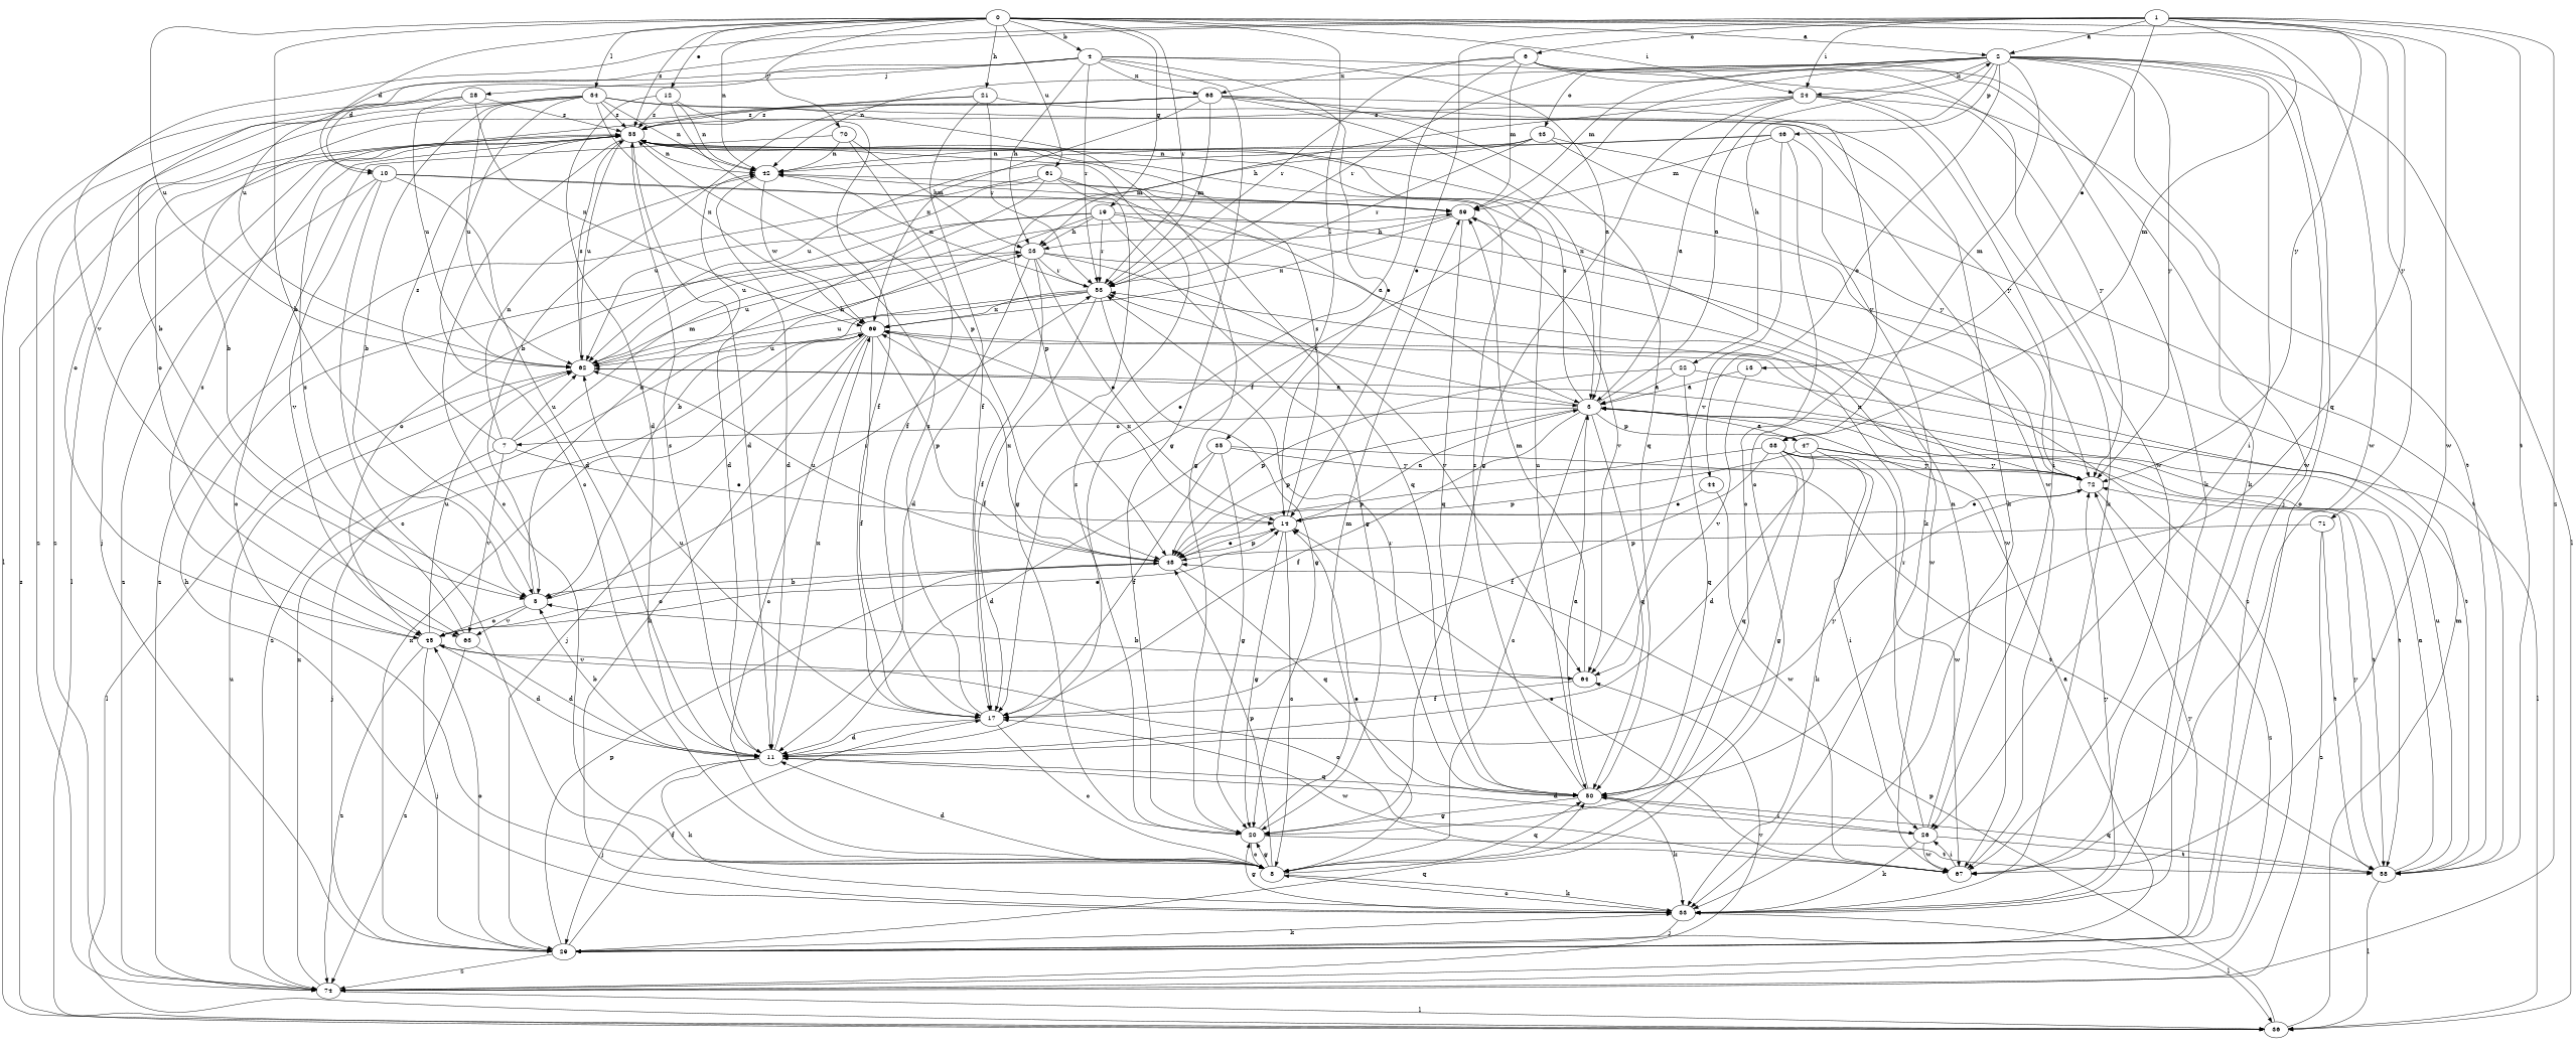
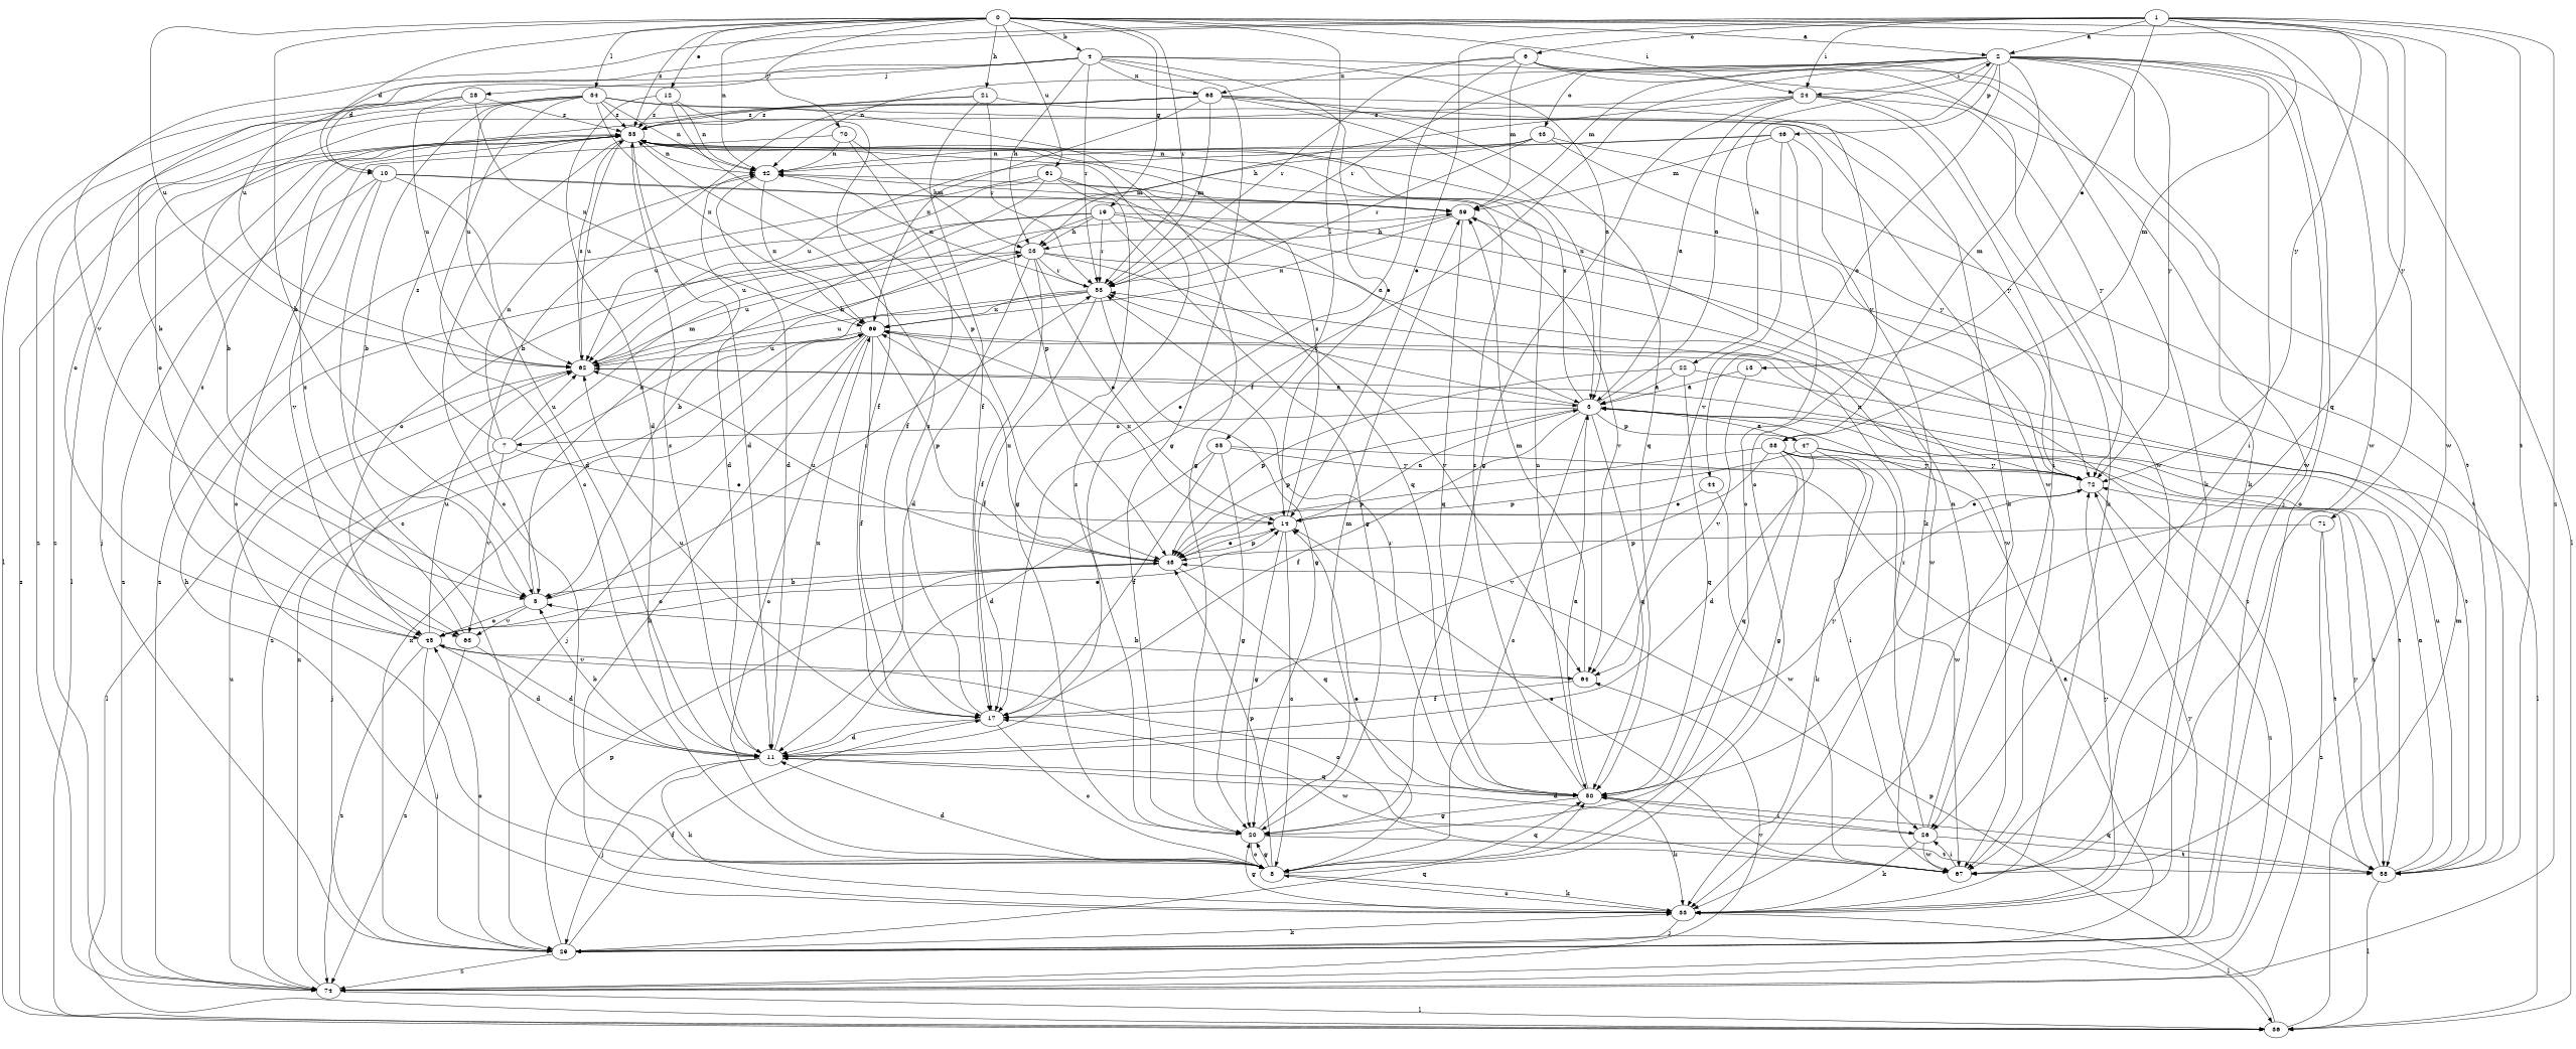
  strict digraph {
    0
    2
    4
    5
    10
    12
    19
    21
    24
    34
    35
    42
    53
    55
    61
    62
    67
    70
    71
    38
    72
    17
    22
    26
    33
    36
    39
    43
    44
    46
    29
    14
    58
    3
    68
    20
    23
    28
    63
    45
    74
    8
    11
    48
    69
    50
    1
    6
    13
    64
    7
    47
    0 -> 2 [label=a]
    0 -> 4 [label=b]
    0 -> 5 [label=b]
    0 -> 10 [label=d]
    0 -> 12 [label=e]
    0 -> 19 [label=g]
    0 -> 21 [label=h]
    0 -> 24 [label=i]
    0 -> 34 [label=l]
    0 -> 35 [label=l]
    0 -> 42 [label=n]
    0 -> 53 [label=r]
    0 -> 55 [label=s]
    0 -> 61 [label=u]
    0 -> 62 [label=u]
    0 -> 67 [label=w]
    0 -> 70 [label=y]
    0 -> 71 [label=y]
-   2 -> 24 [label=k]
+   2 -> 24 [label=i]
    2 -> 42 [label=n]
    2 -> 53 [label=r]
    2 -> 67 [label=w]
    2 -> 38 [label=m]
    2 -> 72 [label=y]
    2 -> 17 [label=f]
    2 -> 22 [label=h]
    2 -> 26 [label=i]
    2 -> 33 [label=k]
    2 -> 36 [label=l]
    2 -> 39 [label=m]
    2 -> 43 [label=o]
    2 -> 44 [label=o]
    2 -> 46 [label=p]
    2 -> 29 [label=o]
    4 -> 5 [label=b]
    4 -> 10 [label=d]
    4 -> 53 [label=r]
    4 -> 14 [label=e]
    4 -> 58 [label=t]
    4 -> 3 [label=a]
    4 -> 68 [label=x]
    4 -> 20 [label=g]
    4 -> 23 [label=h]
    4 -> 28 [label=j]
    5 -> 42 [label=n]
    5 -> 53 [label=r]
    5 -> 63 [label=v]
    5 -> 45 [label=o]
    10 -> 39 [label=m]
    10 -> 3 [label=a]
    10 -> 63 [label=v]
    10 -> 74 [label=z]
    10 -> 8 [label=c]
    10 -> 11 [label=d]
    12 -> 42 [label=n]
    12 -> 55 [label=s]
    12 -> 17 [label=f]
    12 -> 11 [label=d]
    12 -> 48 [label=p]
    19 -> 5 [label=b]
    19 -> 53 [label=r]
    19 -> 62 [label=u]
    19 -> 67 [label=w]
    19 -> 20 [label=g]
    19 -> 23 [label=h]
    19 -> 45 [label=o]
    19 -> 74 [label=z]
    21 -> 5 [label=b]
    21 -> 53 [label=r]
    21 -> 55 [label=s]
    21 -> 67 [label=w]
    21 -> 17 [label=f]
    24 -> 55 [label=s]
    24 -> 72 [label=y]
    24 -> 26 [label=i]
    24 -> 33 [label=k]
    24 -> 3 [label=a]
    24 -> 20 [label=g]
    24 -> 23 [label=h]
    34 -> 5 [label=b]
    34 -> 42 [label=n]
    34 -> 55 [label=s]
    34 -> 62 [label=u]
    34 -> 72 [label=y]
    34 -> 20 [label=g]
    34 -> 45 [label=o]
    34 -> 74 [label=z]
    34 -> 8 [label=c]
    34 -> 69 [label=x]
    35 -> 72 [label=y]
    35 -> 17 [label=f]
-   35 -> 58 [label=t]
+   35 -> 58 [label=i]
    35 -> 20 [label=g]
    35 -> 11 [label=d]
    42 -> 39 [label=m]
    42 -> 11 [label=d]
-   42 -> 69 [label=w]
+   42 -> 69 [label=x]
    53 -> 42 [label=n]
    53 -> 62 [label=u]
    53 -> 17 [label=f]
    53 -> 20 [label=g]
    53 -> 74 [label=z]
    53 -> 69 [label=x]
    55 -> 42 [label=n]
    55 -> 62 [label=u]
    55 -> 72 [label=y]
    55 -> 36 [label=l]
    55 -> 29 [label=j]
    55 -> 8 [label=c]
    55 -> 11 [label=d]
    55 -> 50 [label=u]
    61 -> 62 [label=u]
    61 -> 39 [label=m]
    61 -> 20 [label=g]
    61 -> 74 [label=z]
    61 -> 11 [label=d]
    61 -> 50 [label=q]
    62 -> 55 [label=s]
    62 -> 36 [label=l]
    62 -> 3 [label=a]
    62 -> 23 [label=h]
    67 -> 17 [label=w]
    67 -> 26 [label=i]
    67 -> 14 [label=e]
    67 -> 45 [label=o]
    70 -> 42 [label=n]
    70 -> 17 [label=f]
    70 -> 23 [label=h]
    70 -> 8 [label=c]
    71 -> 58 [label=t]
    71 -> 74 [label=z]
    71 -> 48 [label=p]
    38 -> 67 [label=w]
    38 -> 72 [label=y]
-   38 -> 17 [label=f]
+   38 -> 17 [label=v]
    38 -> 26 [label=i]
    38 -> 20 [label=g]
    38 -> 48 [label=p]
    38 -> 50 [label=q]
    72 -> 14 [label=e]
    72 -> 74 [label=z]
    72 -> 69 [label=x]
    17 -> 55 [label=s]
    17 -> 62 [label=u]
    17 -> 8 [label=c]
    17 -> 11 [label=d]
    22 -> 36 [label=l]
    22 -> 3 [label=a]
    22 -> 48 [label=p]
    22 -> 50 [label=q]
    26 -> 42 [label=n]
    26 -> 53 [label=r]
    26 -> 67 [label=w]
    26 -> 33 [label=k]
    26 -> 58 [label=t]
    26 -> 11 [label=d]
    33 -> 72 [label=y]
    33 -> 36 [label=l]
    33 -> 29 [label=j]
    33 -> 20 [label=g]
    33 -> 23 [label=h]
    33 -> 8 [label=c]
    36 -> 55 [label=s]
    36 -> 39 [label=m]
    36 -> 48 [label=p]
    39 -> 23 [label=h]
    39 -> 69 [label=x]
    39 -> 50 [label=q]
    39 -> 64 [label=v]
    43 -> 42 [label=n]
    43 -> 53 [label=r]
    43 -> 72 [label=y]
    43 -> 58 [label=t]
    43 -> 48 [label=p]
    44 -> 67 [label=w]
    44 -> 14 [label=e]
    46 -> 42 [label=n]
    46 -> 62 [label=u]
    46 -> 33 [label=k]
    46 -> 39 [label=m]
    46 -> 8 [label=c]
    46 -> 64 [label=v]
    29 -> 72 [label=y]
    29 -> 17 [label=f]
    29 -> 33 [label=k]
    29 -> 3 [label=a]
    29 -> 45 [label=o]
    29 -> 74 [label=z]
    29 -> 48 [label=p]
    29 -> 69 [label=x]
    29 -> 50 [label=q]
    14 -> 55 [label=s]
    14 -> 3 [label=a]
    14 -> 20 [label=g]
    14 -> 8 [label=c]
    14 -> 48 [label=p]
    14 -> 69 [label=x]
    58 -> 62 [label=u]
    58 -> 72 [label=y]
    58 -> 36 [label=l]
    58 -> 3 [label=a]
    58 -> 50 [label=q]
    3 -> 2 [label=a]
    3 -> 53 [label=r]
    3 -> 55 [label=s]
    3 -> 17 [label=f]
    3 -> 58 [label=t]
    3 -> 8 [label=c]
    3 -> 48 [label=p]
    3 -> 50 [label=q]
    3 -> 7 [label=c]
    3 -> 47 [label=p]
    68 -> 5 [label=b]
    68 -> 53 [label=r]
    68 -> 55 [label=s]
    68 -> 33 [label=k]
    68 -> 3 [label=x]
    68 -> 45 [label=o]
    68 -> 8 [label=c]
    68 -> 69 [label=x]
    68 -> 50 [label=q]
    20 -> 55 [label=s]
    20 -> 39 [label=m]
    20 -> 58 [label=t]
    20 -> 8 [label=c]
    23 -> 53 [label=r]
    23 -> 62 [label=u]
    23 -> 67 [label=w]
    23 -> 17 [label=f]
    23 -> 14 [label=e]
    23 -> 11 [label=d]
    23 -> 64 [label=v]
    28 -> 55 [label=s]
    28 -> 62 [label=u]
    28 -> 36 [label=l]
    28 -> 74 [label=z]
    28 -> 69 [label=x]
    63 -> 55 [label=s]
    63 -> 74 [label=z]
    63 -> 11 [label=d]
    45 -> 55 [label=s]
    45 -> 62 [label=u]
    45 -> 29 [label=j]
    45 -> 14 [label=e]
    45 -> 74 [label=z]
    45 -> 11 [label=d]
    45 -> 64 [label=v]
    74 -> 62 [label=u]
    74 -> 36 [label=l]
    74 -> 69 [label=x]
    74 -> 64 [label=v]
    8 -> 33 [label=k]
    8 -> 14 [label=e]
    8 -> 20 [label=g]
    8 -> 11 [label=d]
    8 -> 48 [label=p]
    8 -> 50 [label=q]
    11 -> 5 [label=b]
    11 -> 55 [label=s]
    11 -> 72 [label=y]
    11 -> 33 [label=k]
    11 -> 29 [label=j]
    11 -> 69 [label=x]
    11 -> 50 [label=q]
    48 -> 5 [label=b]
    48 -> 62 [label=u]
    48 -> 14 [label=e]
    48 -> 45 [label=o]
    48 -> 69 [label=x]
    48 -> 50 [label=q]
    69 -> 62 [label=u]
    69 -> 17 [label=f]
    69 -> 33 [label=k]
    69 -> 29 [label=j]
    69 -> 58 [label=t]
    69 -> 8 [label=c]
    69 -> 48 [label=p]
    50 -> 53 [label=r]
    50 -> 55 [label=s]
    50 -> 26 [label=i]
    50 -> 33 [label=k]
    50 -> 3 [label=a]
    50 -> 20 [label=g]
    1 -> 2 [label=a]
    1 -> 24 [label=i]
    1 -> 62 [label=u]
    1 -> 67 [label=w]
    1 -> 38 [label=m]
    1 -> 72 [label=y]
    1 -> 14 [label=e]
    1 -> 58 [label=t]
    1 -> 63 [label=v]
    1 -> 74 [label=z]
    1 -> 50 [label=q]
    1 -> 6 [label=c]
    1 -> 13 [label=e]
    6 -> 53 [label=r]
    6 -> 67 [label=w]
    6 -> 33 [label=k]
    6 -> 39 [label=m]
    6 -> 29 [label=j]
    6 -> 68 [label=x]
    6 -> 11 [label=e]
    13 -> 3 [label=a]
    13 -> 64 [label=v]
    64 -> 5 [label=b]
    64 -> 17 [label=f]
    64 -> 39 [label=m]
    7 -> 42 [label=n]
    7 -> 55 [label=s]
    7 -> 62 [label=u]
    7 -> 39 [label=m]
    7 -> 29 [label=j]
    7 -> 14 [label=e]
    7 -> 63 [label=v]
    47 -> 72 [label=y]
    47 -> 33 [label=k]
    47 -> 58 [label=t]
    47 -> 3 [label=a]
    47 -> 11 [label=d]
    47 -> 48 [label=p]
  }
